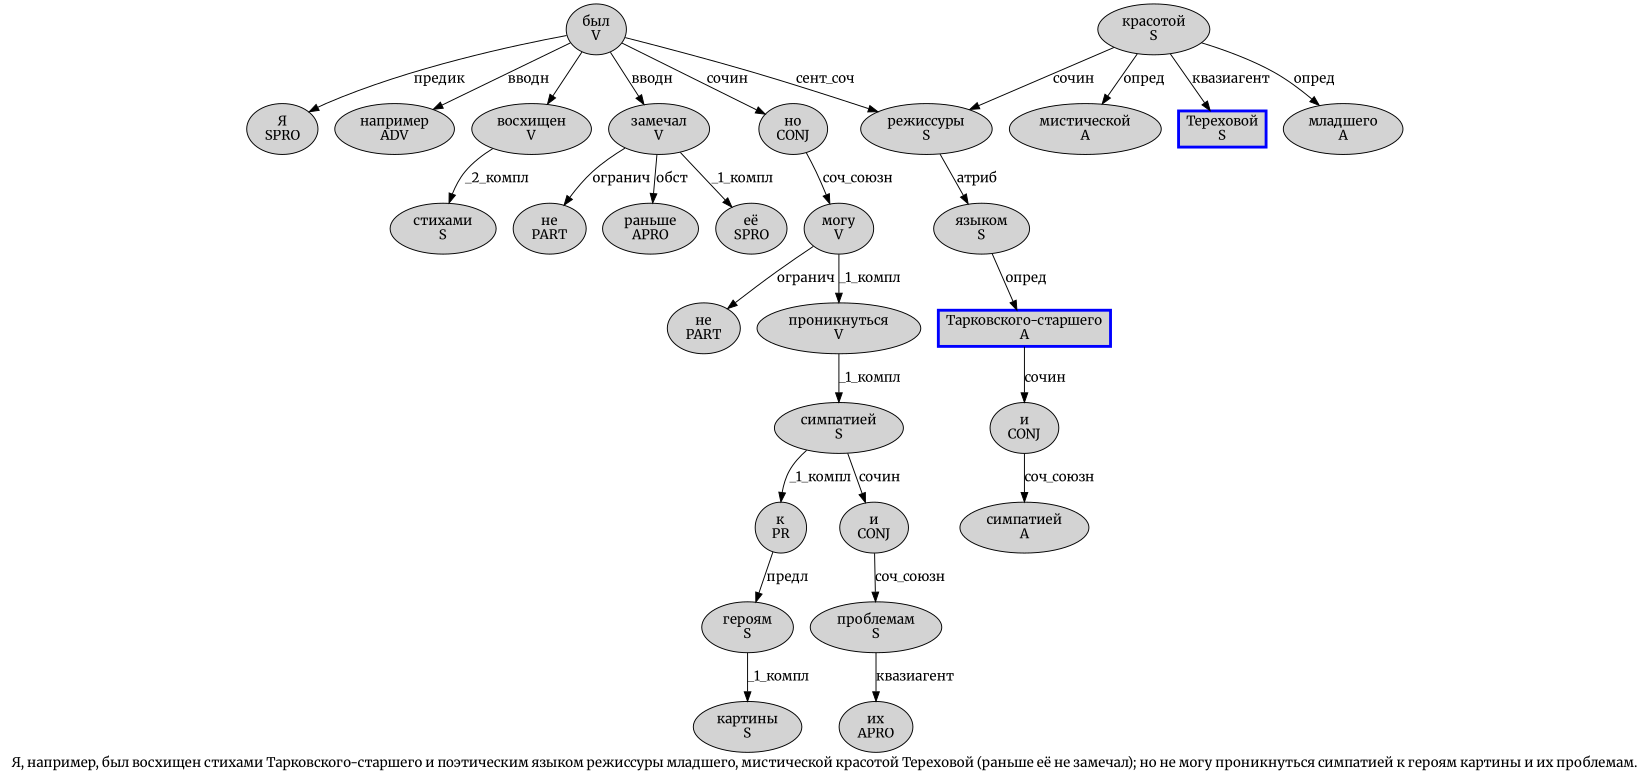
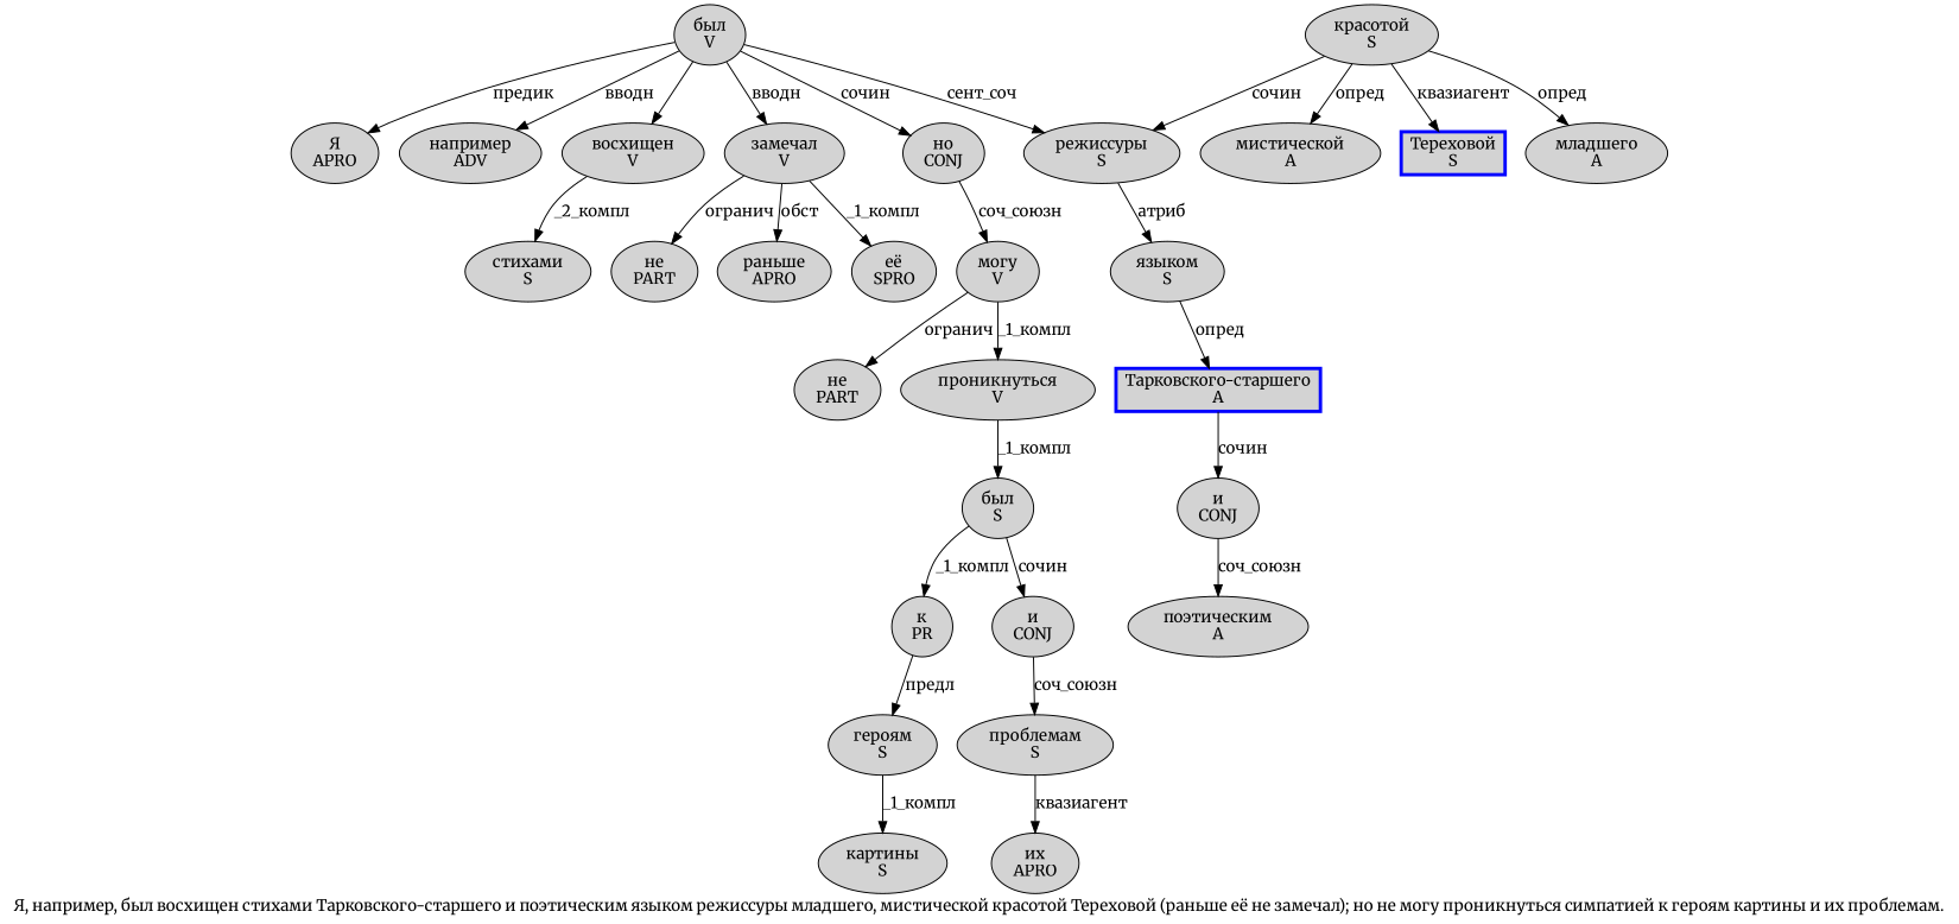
  digraph {
    fontname=Merriweather
    label="Я, например, был восхищен стихами Тарковского-старшего и поэтическим языком режиссуры младшего, мистической красотой Тереховой (раньше её не замечал); но не могу проникнуться симпатией к героям картины и их проблемам."
    node [fillcolor=lightgray fontname=Merriweather penwidth=1 shape=ellipse style=filled]
    edge [fontname=Merriweather]
-   n1 [label="Я\nSPRO"]
+   n1 [label="Я\nAPRO"]
    n2 [label="например\nADV"]
    n3 [label="был\nV"]
    n4 [label="восхищен\nV"]
    n5 [label="режиссуры\nS"]
    n6 [label="замечал\nV"]
    n7 [label="но\nCONJ"]
    n8 [label="стихами\nS"]
    n9 [label="языком\nS"]
    n10 [label="раньше\nAPRO"]
    n11 [label="её\nSPRO"]
    n12 [label="не\nPART"]
    n13 [label="могу\nV"]
    n14 [color=blue label="Тарковского-старшего\nA" penwidth=3 shape=box]
    n15 [label="и\nCONJ"]
-   n16 [label="симпатией\nA"]
+   n16 [label="поэтическим\nA"]
    n17 [label="красотой\nS"]
    n18 [label="младшего\nA"]
    n19 [label="мистической\nA"]
    n20 [color=blue label="Тереховой\nS" penwidth=3 shape=box]
    n21 [label="не\nPART"]
    n22 [label="проникнуться\nV"]
-   n23 [label="симпатией\nS"]
+   n23 [label="был\nS"]
    n24 [label="к\nPR"]
    n25 [label="и\nCONJ"]
    n26 [label="героям\nS"]
    n27 [label="проблемам\nS"]
    n28 [label="картины\nS"]
    n29 [label="их\nAPRO"]
    n3 -> n1 [label="предик"]
    n3 -> n2 [label="вводн"]
    n3 -> n4
    n3 -> n5 [label="сент_соч"]
    n3 -> n6 [label="вводн"]
    n3 -> n7 [label="сочин"]
    n4 -> n8 [label="_2_компл"]
    n5 -> n9 [label="атриб"]
    n6 -> n10 [label="обст"]
    n6 -> n11 [label="_1_компл"]
    n6 -> n12 [label="огранич"]
    n7 -> n13 [label="соч_союзн"]
    n9 -> n14 [label="опред"]
    n13 -> n21 [label="огранич"]
    n13 -> n22 [label="_1_компл"]
    n14 -> n15 [label="сочин"]
    n15 -> n16 [label="соч_союзн"]
    n17 -> n5 [label="сочин"]
    n17 -> n18 [label="опред"]
    n17 -> n19 [label="опред"]
    n17 -> n20 [label="квазиагент"]
    n22 -> n23 [label="_1_компл"]
    n23 -> n24 [label="_1_компл"]
    n23 -> n25 [label="сочин"]
    n24 -> n26 [label="предл"]
    n25 -> n27 [label="соч_союзн"]
    n26 -> n28 [label="_1_компл"]
    n27 -> n29 [label="квазиагент"]
  }
